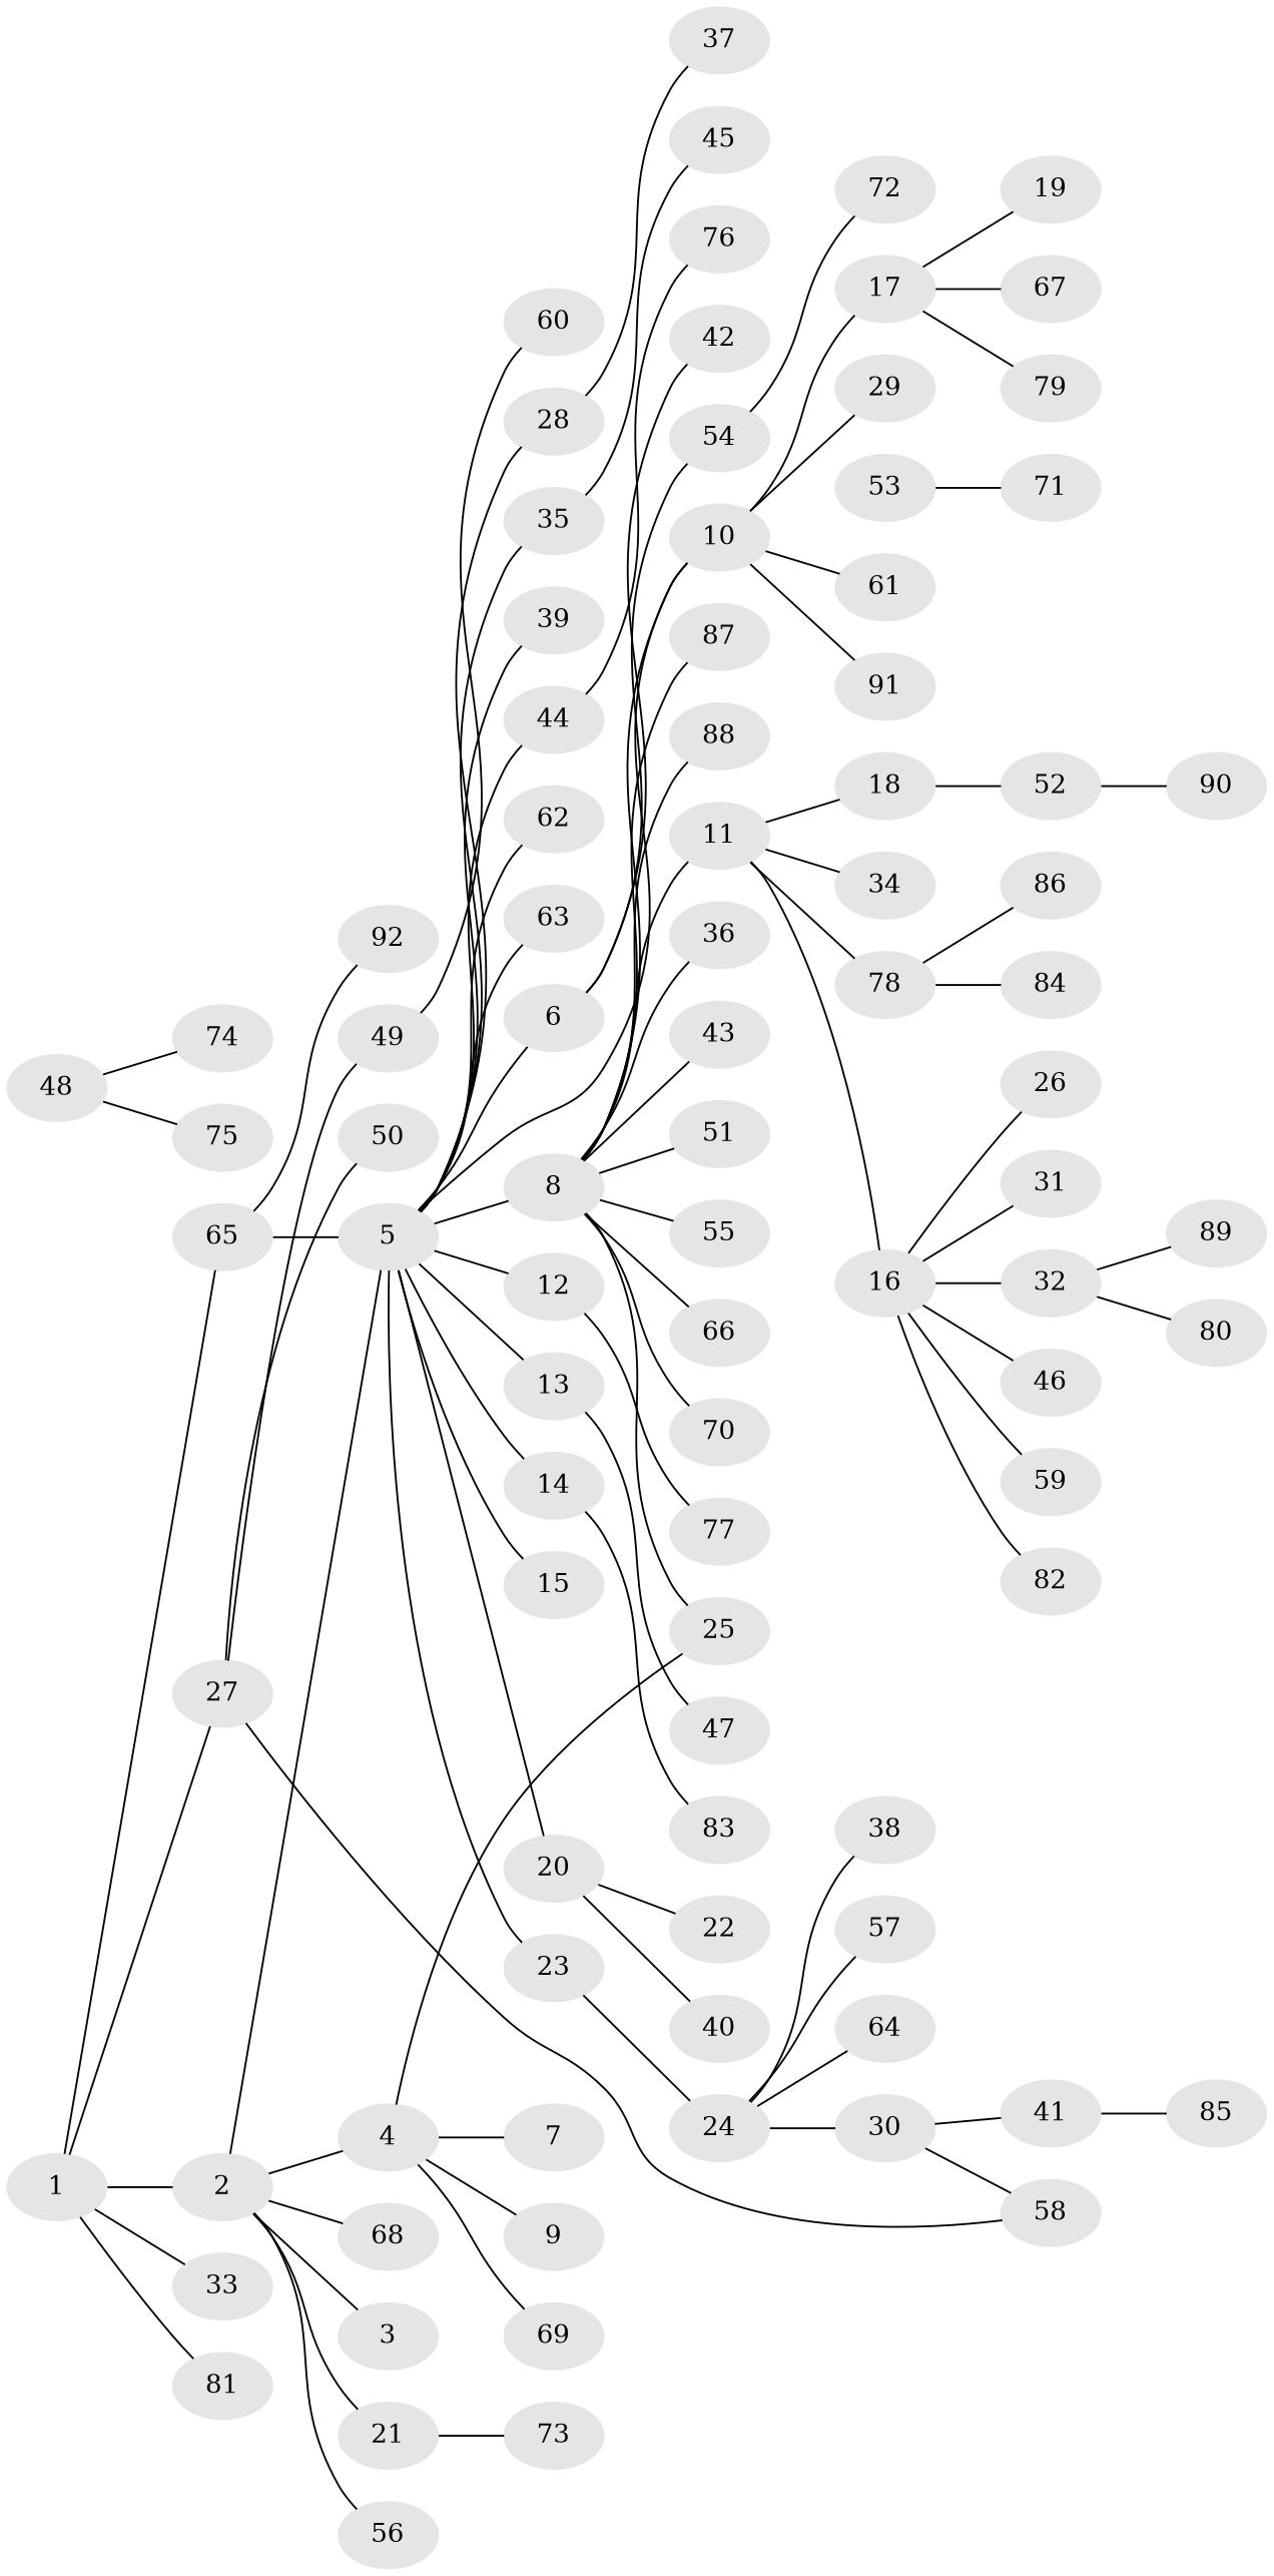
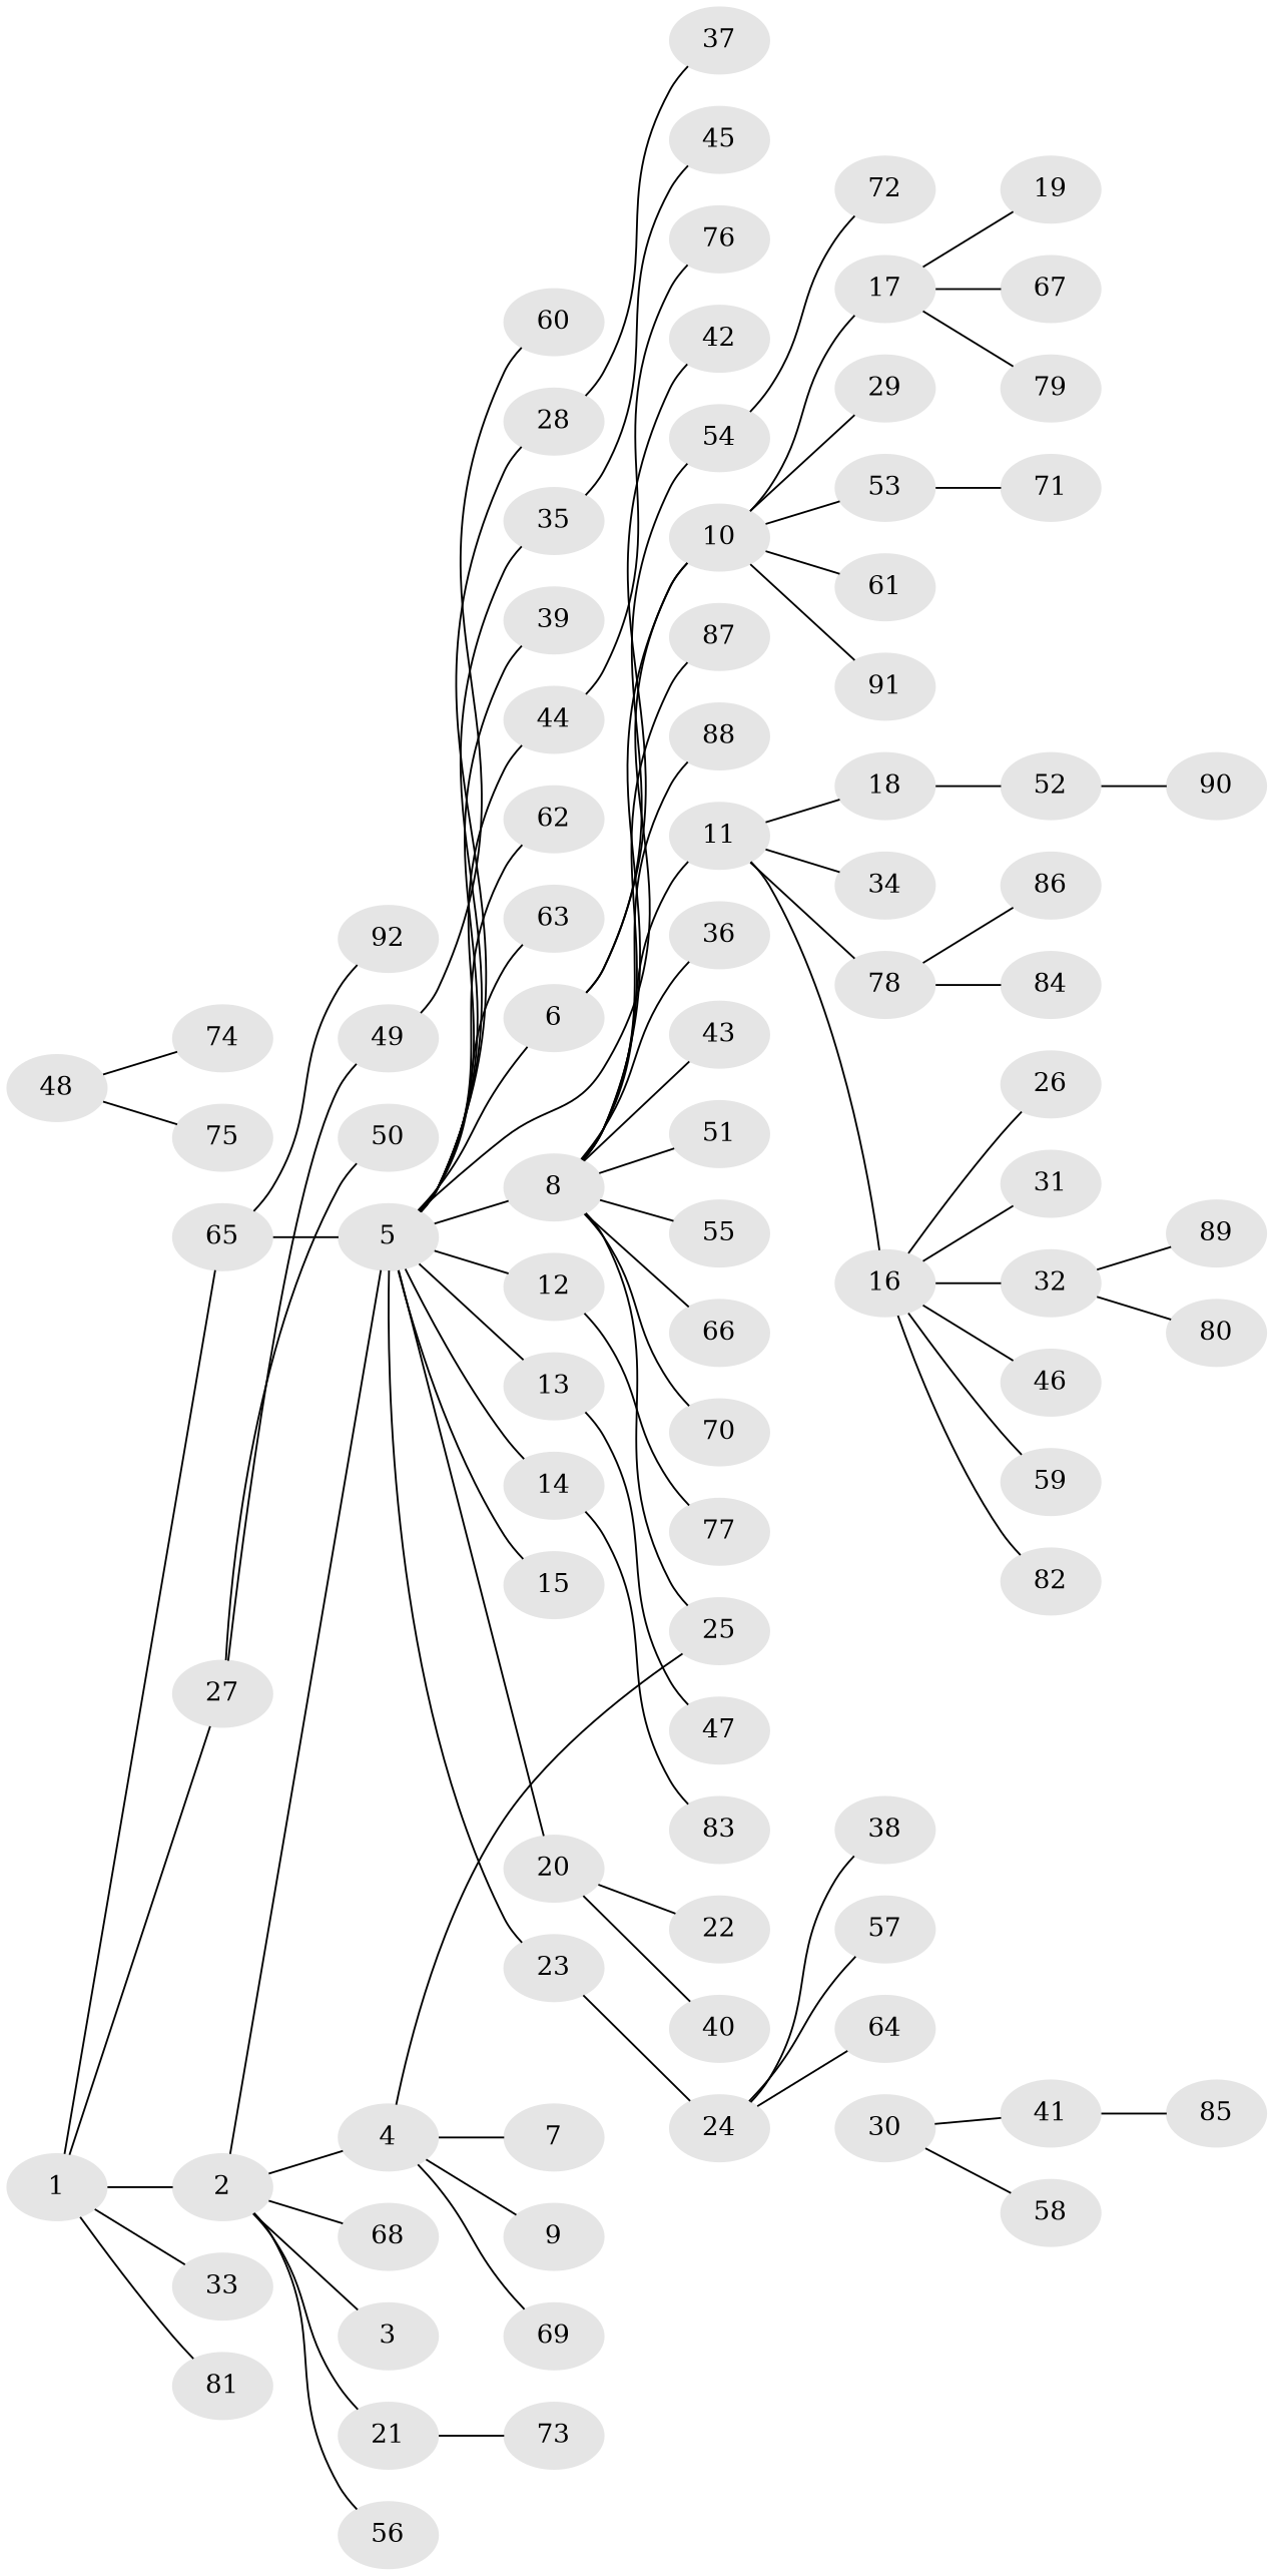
  graph {
    rankdir=LR
    node [color=gray90 style=filled]
    1
    2
    27
    33
    65
    81
    5
    3
    4
    21
    56
    68
    6
    8
    10
    12
    13
    14
    15
    20
    23
    28
    35
    39
    44
    62
    63
    49
    50
    58
    92
    7
    9
    25
    69
    73
    42
    54
    11
    36
    43
    51
    55
    66
    70
    87
    88
    17
    29
    53
    61
    91
    77
    47
    83
    22
    40
    24
    37
    45
    76
    72
    16
    18
    34
    78
    19
    67
    79
    71
    26
    31
    32
    46
    59
    82
    52
    84
    86
    80
    89
    90
    30
    38
    57
    64
    41
    60
    85
    48
    74
    75
    1 -- 2
    1 -- 27
    1 -- 33
    1 -- 65
    1 -- 81
    2 -- 5
    2 -- 3
    2 -- 4
    2 -- 21
    2 -- 56
    2 -- 68
    27 -- 49
    27 -- 50
-   27 -- 58
    65 -- 5
    65 -- 92
    5 -- 6
    5 -- 8
    5 -- 10
    5 -- 12
    5 -- 13
    5 -- 14
    5 -- 15
    5 -- 20
    5 -- 23
    5 -- 28
    5 -- 35
    5 -- 39
    5 -- 44
    5 -- 62
    5 -- 63
    4 -- 7
    4 -- 9
    4 -- 25
    4 -- 69
    21 -- 73
    6 -- 42
    6 -- 54
    8 -- 10
    8 -- 25
    8 -- 11
    8 -- 36
    8 -- 43
    8 -- 51
    8 -- 55
    8 -- 66
    8 -- 70
    8 -- 87
    8 -- 88
    10 -- 17
    10 -- 29
+   10 -- 53
    10 -- 61
    10 -- 91
    12 -- 77
    13 -- 47
    14 -- 83
    20 -- 22
    20 -- 40
    23 -- 24
    28 -- 37
    35 -- 45
    44 -- 76
    49 -- 60
    54 -- 72
    11 -- 16
    11 -- 18
    11 -- 34
    11 -- 78
    17 -- 19
    17 -- 67
    17 -- 79
    53 -- 71
-   24 -- 30
    24 -- 38
    24 -- 57
    24 -- 64
    16 -- 26
    16 -- 31
    16 -- 32
    16 -- 46
    16 -- 59
    16 -- 82
    18 -- 52
    78 -- 84
    78 -- 86
    32 -- 80
    32 -- 89
    52 -- 90
    30 -- 58
    30 -- 41
    41 -- 85
    48 -- 74
    48 -- 75
  }
